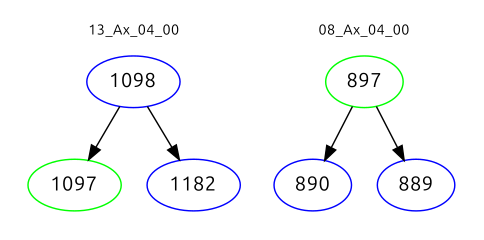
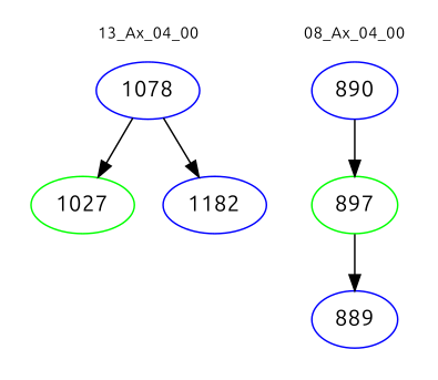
  digraph {
    fontname=Ubuntu
    node [color=blue fontname=Ubuntu]
    edge [color=black fontname=Ubuntu]
-   n1 [label=1098]
-   n2 [color=green label=1097]
+   n1 [label=1078]
+   n2 [color=green label=1027]
    n3 [label=1182]
    n4 [label=890]
    n5 [label=889]
    n6 [color=green label=897]
    subgraph cluster_1 {
      color=white
      fontsize=10
      label="13_Ax_04_00"
      n1
      n2
      n3
    }
    subgraph cluster_2 {
      color=white
      fontsize=10
      label="08_Ax_04_00"
      n4
      n5
      n6
    }
    n1 -> n2
    n1 -> n3
-   n6 -> n4
+   n4 -> n6
    n6 -> n5
  }
